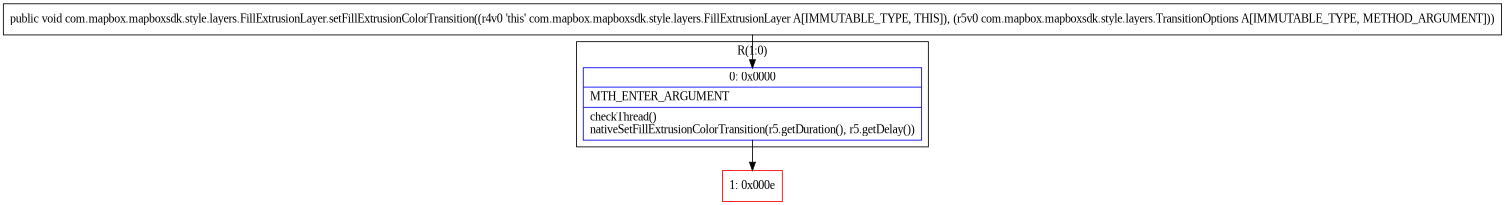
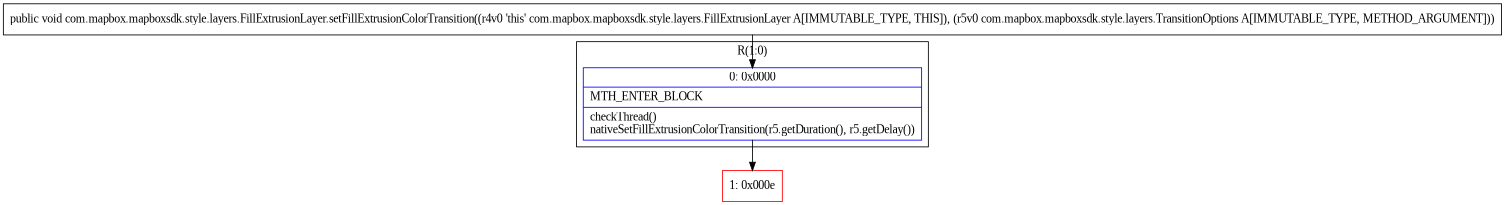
  digraph {
    fontname="Liberation Serif"
    node [shape=record fontname="Liberation Serif"]
    edge [fontname="Liberation Serif"]
-   n1 [color=blue label="{0\:\ 0x0000|MTH_ENTER_ARGUMENT\l|checkThread()\lnativeSetFillExtrusionColorTransition(r5.getDuration(), r5.getDelay())\l}"]
+   n1 [color=blue label="{0\:\ 0x0000|MTH_ENTER_BLOCK\l|checkThread()\lnativeSetFillExtrusionColorTransition(r5.getDuration(), r5.getDelay())\l}"]
    n2 [color=red label="{1\:\ 0x000e}"]
    n3 [label="{public void com.mapbox.mapboxsdk.style.layers.FillExtrusionLayer.setFillExtrusionColorTransition((r4v0 'this' com.mapbox.mapboxsdk.style.layers.FillExtrusionLayer A[IMMUTABLE_TYPE, THIS]), (r5v0 com.mapbox.mapboxsdk.style.layers.TransitionOptions A[IMMUTABLE_TYPE, METHOD_ARGUMENT])) }"]
    subgraph cluster_1 {
      label="R(1:0)"
      n1
    }
    n1 -> n2
    n3 -> n1
  }
